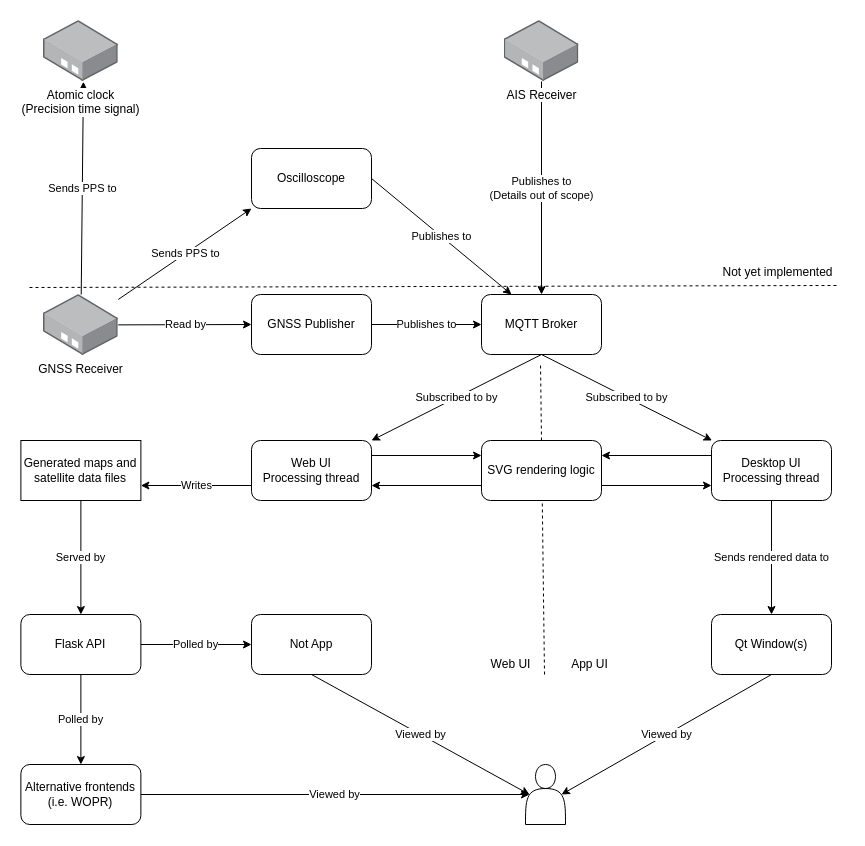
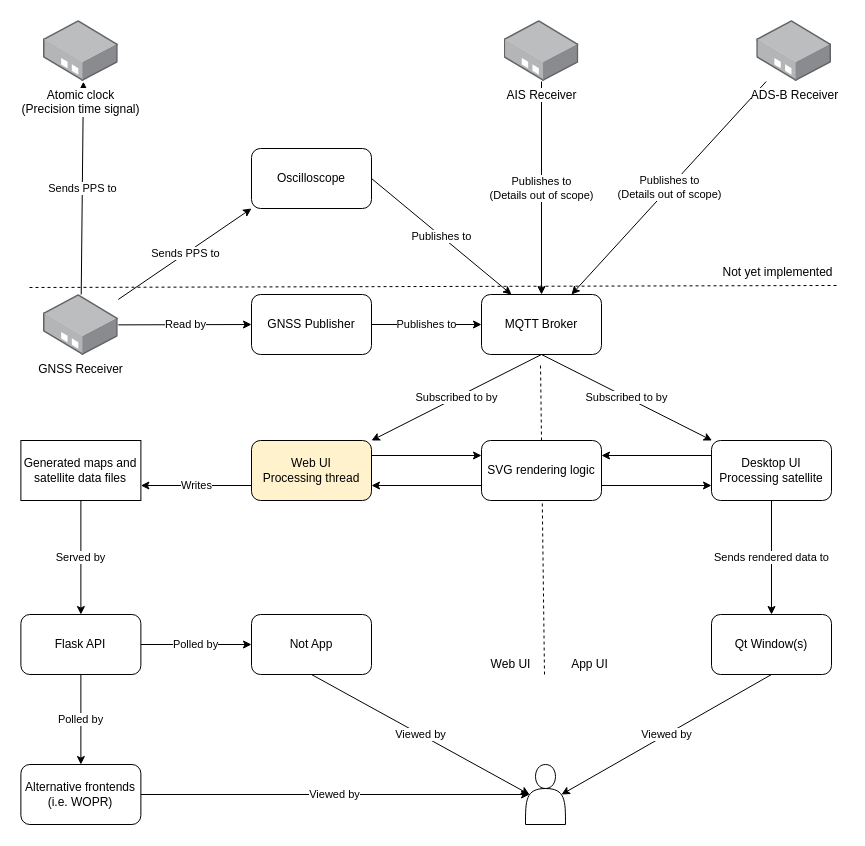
  <mxCell id="0" />
  <mxCell id="1" parent="0" />
  <mxCell id="2" value="Polled by" style="edgeStyle=none;html=1;" parent="1" source="4" target="41" edge="1"><mxGeometry relative="1" as="geometry" /></mxCell>
  <mxCell id="3" value="Polled by" style="edgeStyle=none;html=1;" edge="1" parent="1" source="4" target="43"><mxGeometry relative="1" as="geometry" /></mxCell>
  <mxCell id="4" value="Flask API" style="rounded=1;whiteSpace=wrap;html=1;" parent="1" vertex="1"><mxGeometry x="20.39" y="614" width="120" height="60" as="geometry" /></mxCell>
  <mxCell id="5" value="Served by" style="edgeStyle=none;html=1;exitX=0.5;exitY=1;exitDx=0;exitDy=0;entryX=0.5;entryY=0;entryDx=0;entryDy=0;" parent="1" source="6" target="4" edge="1"><mxGeometry relative="1" as="geometry" /></mxCell>
  <mxCell id="6" value="Generated maps and satellite data files" style="rounded=0;whiteSpace=wrap;html=1;" parent="1" vertex="1"><mxGeometry x="20.39" y="440" width="120" height="60" as="geometry" /></mxCell>
  <mxCell id="7" value="Writes" style="edgeStyle=none;html=1;exitX=0;exitY=0.75;exitDx=0;exitDy=0;entryX=1;entryY=0.75;entryDx=0;entryDy=0;" parent="1" source="9" target="6" edge="1"><mxGeometry relative="1" as="geometry" /></mxCell>
  <mxCell id="8" style="edgeStyle=none;html=1;exitX=1;exitY=0.25;exitDx=0;exitDy=0;entryX=0;entryY=0.25;entryDx=0;entryDy=0;" parent="1" source="9" target="38" edge="1"><mxGeometry relative="1" as="geometry" /></mxCell>
- <mxCell id="9" value="Web UI&lt;br&gt;Processing thread" style="rounded=1;whiteSpace=wrap;html=1;" parent="1" vertex="1"><mxGeometry x="251" y="440" width="120" height="60" as="geometry" /></mxCell>
+ <mxCell id="9" value="Web UI&lt;br&gt;Processing thread" style="rounded=1;whiteSpace=wrap;html=1;fillColor=#fff2cc;" parent="1" vertex="1"><mxGeometry x="251" y="440" width="120" height="60" as="geometry" /></mxCell>
  <mxCell id="10" value="Subscribed to by" style="edgeStyle=none;html=1;exitX=0.5;exitY=1;exitDx=0;exitDy=0;entryX=1;entryY=0;entryDx=0;entryDy=0;" parent="1" source="12" target="9" edge="1"><mxGeometry relative="1" as="geometry" /></mxCell>
  <mxCell id="11" value="Subscribed to by" style="edgeStyle=none;html=1;exitX=0.5;exitY=1;exitDx=0;exitDy=0;" parent="1" source="12" target="21" edge="1"><mxGeometry relative="1" as="geometry"><mxPoint x="667.289" y="465.18" as="targetPoint" /></mxGeometry></mxCell>
  <mxCell id="12" value="MQTT Broker" style="rounded=1;whiteSpace=wrap;html=1;" parent="1" vertex="1"><mxGeometry x="481" y="294" width="120" height="60" as="geometry" /></mxCell>
  <mxCell id="13" value="Read by" style="edgeStyle=none;html=1;entryX=0;entryY=0.5;entryDx=0;entryDy=0;" parent="1" source="16" target="18" edge="1"><mxGeometry relative="1" as="geometry" /></mxCell>
  <mxCell id="14" value="Sends PPS to" style="edgeStyle=none;html=1;entryX=0;entryY=1;entryDx=0;entryDy=0;endArrow=classic;endFill=1;" parent="1" source="16" target="33" edge="1"><mxGeometry relative="1" as="geometry" /></mxCell>
  <mxCell id="15" value="Sends PPS to" style="edgeStyle=none;html=1;entryX=0.534;entryY=1.004;entryDx=0;entryDy=0;entryPerimeter=0;" edge="1" parent="1" source="16" target="30"><mxGeometry relative="1" as="geometry"><mxPoint x="84" y="140" as="targetPoint" /></mxGeometry></mxCell>
  <mxCell id="16" value="GNSS Receiver" style="points=[];aspect=fixed;html=1;align=center;shadow=0;dashed=0;image;image=img/lib/allied_telesis/media_converters/Media_Converter_Standalone.svg;" parent="1" vertex="1"><mxGeometry x="43" y="294" width="74.78" height="61" as="geometry" /></mxCell>
  <mxCell id="17" value="Publishes to" style="edgeStyle=none;html=1;exitX=1;exitY=0.5;exitDx=0;exitDy=0;entryX=0;entryY=0.5;entryDx=0;entryDy=0;" parent="1" source="18" target="12" edge="1"><mxGeometry relative="1" as="geometry" /></mxCell>
  <mxCell id="18" value="GNSS Publisher" style="rounded=1;whiteSpace=wrap;html=1;" parent="1" vertex="1"><mxGeometry x="251" y="294" width="120" height="60" as="geometry" /></mxCell>
  <mxCell id="19" value="Sends rendered data to" style="edgeStyle=none;html=1;exitX=0.5;exitY=1;exitDx=0;exitDy=0;entryX=0.5;entryY=0;entryDx=0;entryDy=0;" parent="1" source="21" target="35" edge="1"><mxGeometry relative="1" as="geometry" /></mxCell>
  <mxCell id="20" style="edgeStyle=none;html=1;exitX=0;exitY=0.25;exitDx=0;exitDy=0;entryX=1;entryY=0.25;entryDx=0;entryDy=0;" parent="1" source="21" target="38" edge="1"><mxGeometry relative="1" as="geometry" /></mxCell>
- <mxCell id="21" value="Desktop UI&lt;br&gt;Processing thread" style="rounded=1;whiteSpace=wrap;html=1;" parent="1" vertex="1"><mxGeometry x="710.999" y="440" width="120" height="60" as="geometry" /></mxCell>
+ <mxCell id="21" value="Desktop UI&lt;br&gt;Processing satellite" style="rounded=1;whiteSpace=wrap;html=1;" parent="1" vertex="1"><mxGeometry x="710.999" y="440" width="120" height="60" as="geometry" /></mxCell>
  <mxCell id="22" value="Publishes to&lt;br&gt;(Details out of scope)" style="edgeStyle=none;html=1;entryX=0.5;entryY=0;entryDx=0;entryDy=0;" parent="1" source="23" target="12" edge="1"><mxGeometry relative="1" as="geometry" /></mxCell>
  <mxCell id="23" value="AIS&amp;nbsp;Receiver" style="points=[];aspect=fixed;html=1;align=center;shadow=0;dashed=0;image;image=img/lib/allied_telesis/media_converters/Media_Converter_Standalone.svg;" parent="1" vertex="1"><mxGeometry x="503.61" y="20" width="74.78" height="61" as="geometry" /></mxCell>
+ <mxCell id="24" value="Publishes to&lt;br&gt;(Details out of scope)" style="edgeStyle=none;html=1;entryX=0.75;entryY=0;entryDx=0;entryDy=0;" parent="1" source="25" target="12" edge="1"><mxGeometry relative="1" as="geometry" /></mxCell>
+ <mxCell id="25" value="ADS-B&amp;nbsp;Receiver" style="points=[];aspect=fixed;html=1;align=center;shadow=0;dashed=0;image;image=img/lib/allied_telesis/media_converters/Media_Converter_Standalone.svg;" parent="1" vertex="1"><mxGeometry x="756.22" y="20" width="74.78" height="61" as="geometry" /></mxCell>
  <mxCell id="26" value="" style="endArrow=none;dashed=1;html=1;strokeWidth=1;" parent="1" edge="1"><mxGeometry width="50" height="50" relative="1" as="geometry"><mxPoint x="544" y="674" as="sourcePoint" /><mxPoint x="540" y="362" as="targetPoint" /></mxGeometry></mxCell>
  <mxCell id="27" value="Web UI" style="text;html=1;align=center;verticalAlign=middle;resizable=0;points=[];autosize=1;strokeColor=none;fillColor=none;" parent="1" vertex="1"><mxGeometry x="481" y="651" width="58" height="26" as="geometry" /></mxCell>
  <mxCell id="28" value="" style="endArrow=none;dashed=1;html=1;" parent="1" edge="1"><mxGeometry width="50" height="50" relative="1" as="geometry"><mxPoint x="836" y="285" as="sourcePoint" /><mxPoint x="28" y="287" as="targetPoint" /></mxGeometry></mxCell>
  <mxCell id="29" value="Not yet implemented" style="text;html=1;align=center;verticalAlign=middle;resizable=0;points=[];autosize=1;strokeColor=none;fillColor=none;" parent="1" vertex="1"><mxGeometry x="711" y="259" width="132" height="26" as="geometry" /></mxCell>
  <mxCell id="30" value="Atomic clock&lt;br&gt;(Precision time signal)" style="points=[];aspect=fixed;html=1;align=center;shadow=0;dashed=0;image;image=img/lib/allied_telesis/media_converters/Media_Converter_Standalone.svg;" parent="1" vertex="1"><mxGeometry x="43" y="20" width="74.78" height="61" as="geometry" /></mxCell>
  <mxCell id="31" value="App UI" style="text;html=1;align=center;verticalAlign=middle;resizable=0;points=[];autosize=1;strokeColor=none;fillColor=none;" parent="1" vertex="1"><mxGeometry x="550" y="651" width="78" height="26" as="geometry" /></mxCell>
  <mxCell id="32" value="Publishes to" style="edgeStyle=none;html=1;exitX=1;exitY=0.5;exitDx=0;exitDy=0;entryX=0.25;entryY=0;entryDx=0;entryDy=0;endArrow=classic;endFill=1;" parent="1" source="33" target="12" edge="1"><mxGeometry relative="1" as="geometry" /></mxCell>
  <mxCell id="33" value="Oscilloscope" style="rounded=1;whiteSpace=wrap;html=1;" parent="1" vertex="1"><mxGeometry x="251" y="148" width="120" height="60" as="geometry" /></mxCell>
  <mxCell id="34" value="Viewed by" style="edgeStyle=none;html=1;exitX=0.5;exitY=1;exitDx=0;exitDy=0;entryX=0.9;entryY=0.5;entryDx=0;entryDy=0;entryPerimeter=0;" parent="1" source="35" target="39" edge="1"><mxGeometry relative="1" as="geometry" /></mxCell>
  <mxCell id="35" value="Qt Window(s)" style="whiteSpace=wrap;html=1;rounded=1;" parent="1" vertex="1"><mxGeometry x="710.999" y="614" width="120" height="60" as="geometry" /></mxCell>
  <mxCell id="36" style="edgeStyle=none;html=1;exitX=0;exitY=0.75;exitDx=0;exitDy=0;entryX=1;entryY=0.75;entryDx=0;entryDy=0;" parent="1" source="38" target="9" edge="1"><mxGeometry relative="1" as="geometry" /></mxCell>
  <mxCell id="37" style="edgeStyle=none;html=1;exitX=1;exitY=0.75;exitDx=0;exitDy=0;entryX=0;entryY=0.75;entryDx=0;entryDy=0;" parent="1" source="38" target="21" edge="1"><mxGeometry relative="1" as="geometry" /></mxCell>
  <mxCell id="38" value="SVG rendering logic" style="rounded=1;whiteSpace=wrap;html=1;" parent="1" vertex="1"><mxGeometry x="481" y="440" width="120" height="60" as="geometry" /></mxCell>
  <mxCell id="39" value="" style="shape=actor;whiteSpace=wrap;html=1;" parent="1" vertex="1"><mxGeometry x="525" y="764" width="40" height="60" as="geometry" /></mxCell>
  <mxCell id="40" value="Viewed by" style="edgeStyle=none;html=1;exitX=0.5;exitY=1;exitDx=0;exitDy=0;entryX=0.1;entryY=0.5;entryDx=0;entryDy=0;entryPerimeter=0;" parent="1" source="41" target="39" edge="1"><mxGeometry relative="1" as="geometry" /></mxCell>
  <mxCell id="41" value="Not App" style="whiteSpace=wrap;html=1;rounded=1;" parent="1" vertex="1"><mxGeometry x="251" y="614" width="120" height="60" as="geometry" /></mxCell>
  <mxCell id="42" value="Viewed by" style="edgeStyle=none;html=1;exitX=1;exitY=0.5;exitDx=0;exitDy=0;entryX=0.1;entryY=0.5;entryDx=0;entryDy=0;entryPerimeter=0;" edge="1" parent="1" source="43" target="39"><mxGeometry relative="1" as="geometry" /></mxCell>
  <mxCell id="43" value="Alternative frontends&lt;br&gt;(i.e. WOPR)" style="whiteSpace=wrap;html=1;rounded=1;" vertex="1" parent="1"><mxGeometry x="20.39" y="764" width="120" height="60" as="geometry" /></mxCell>
